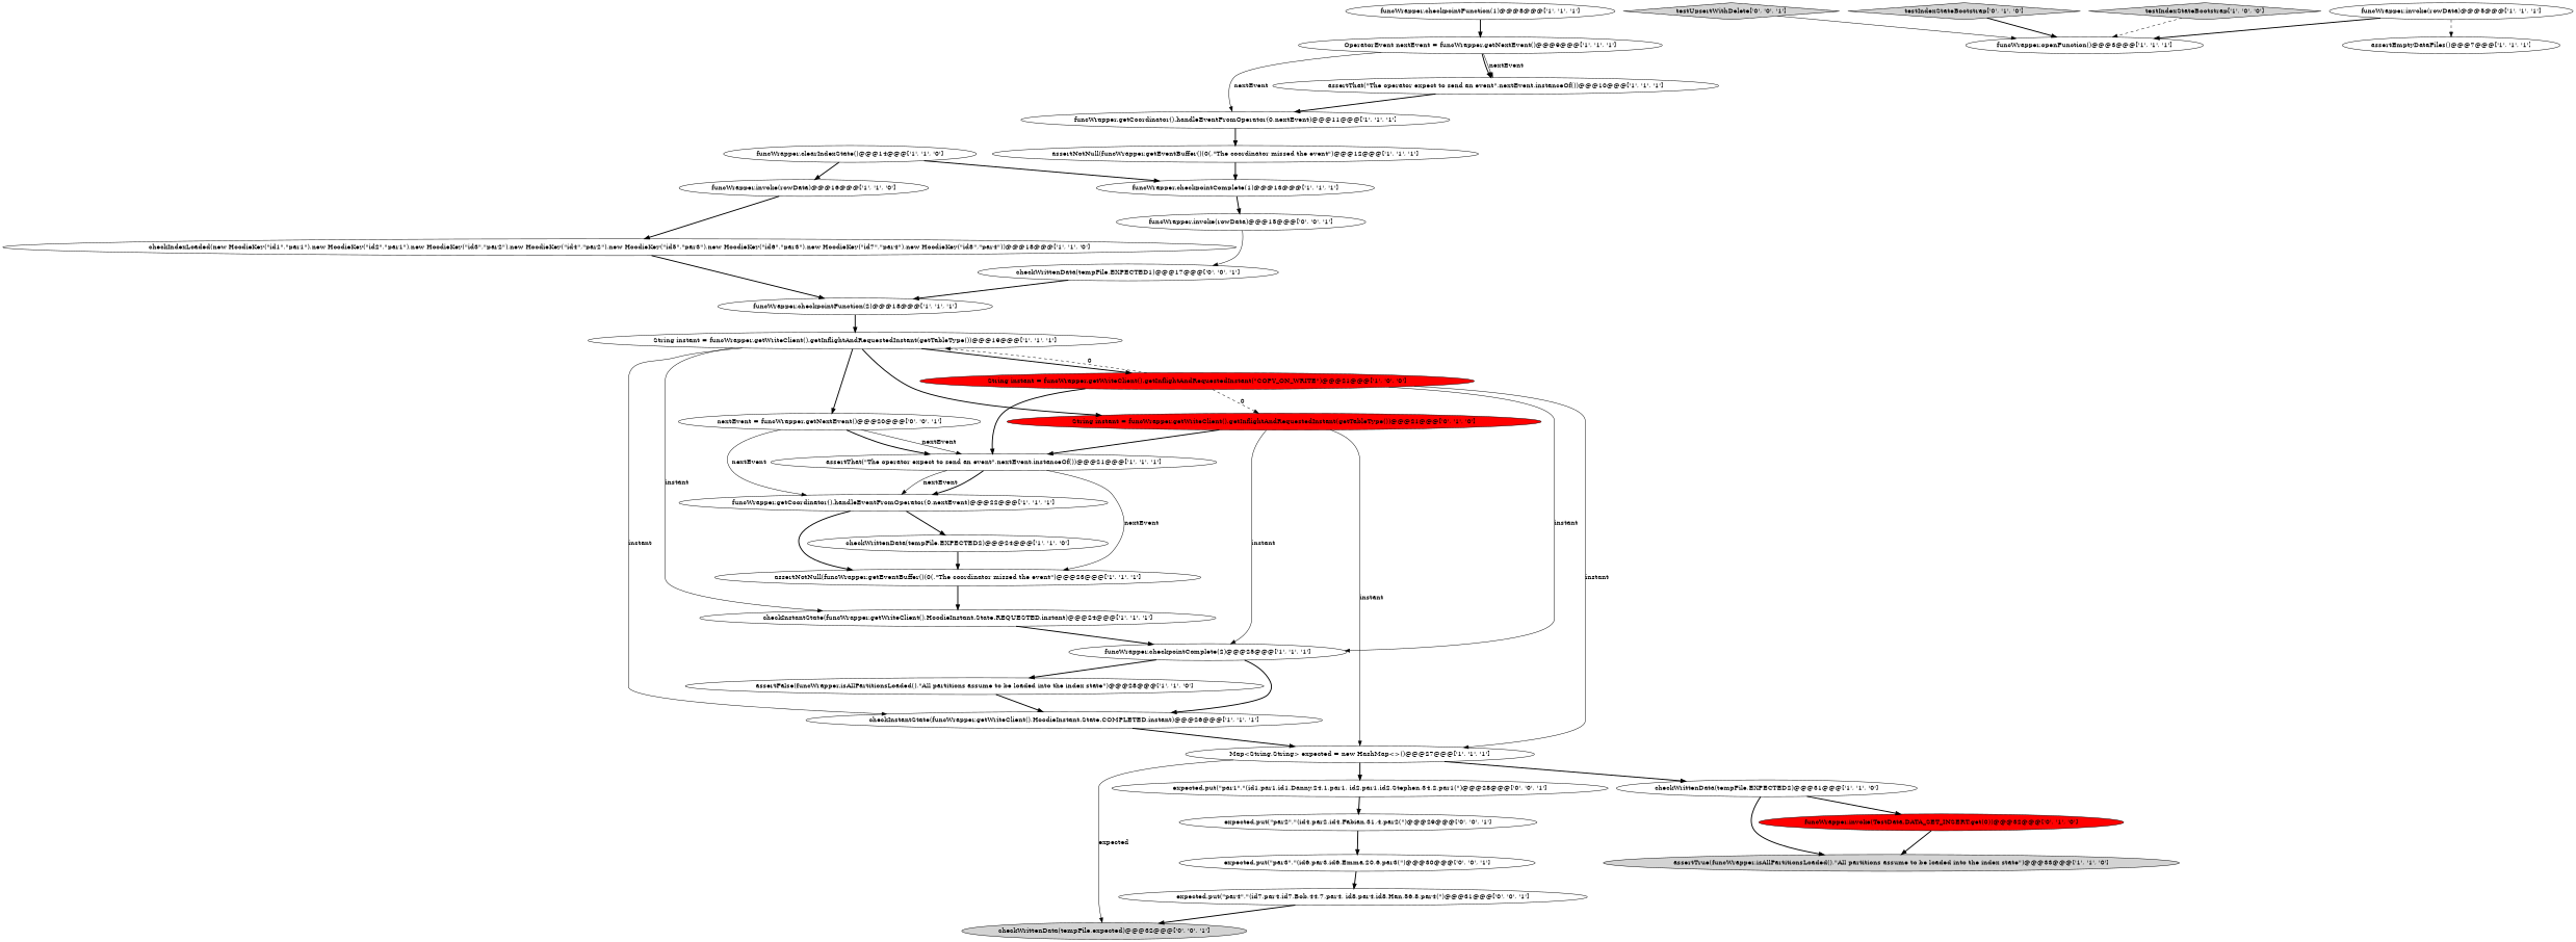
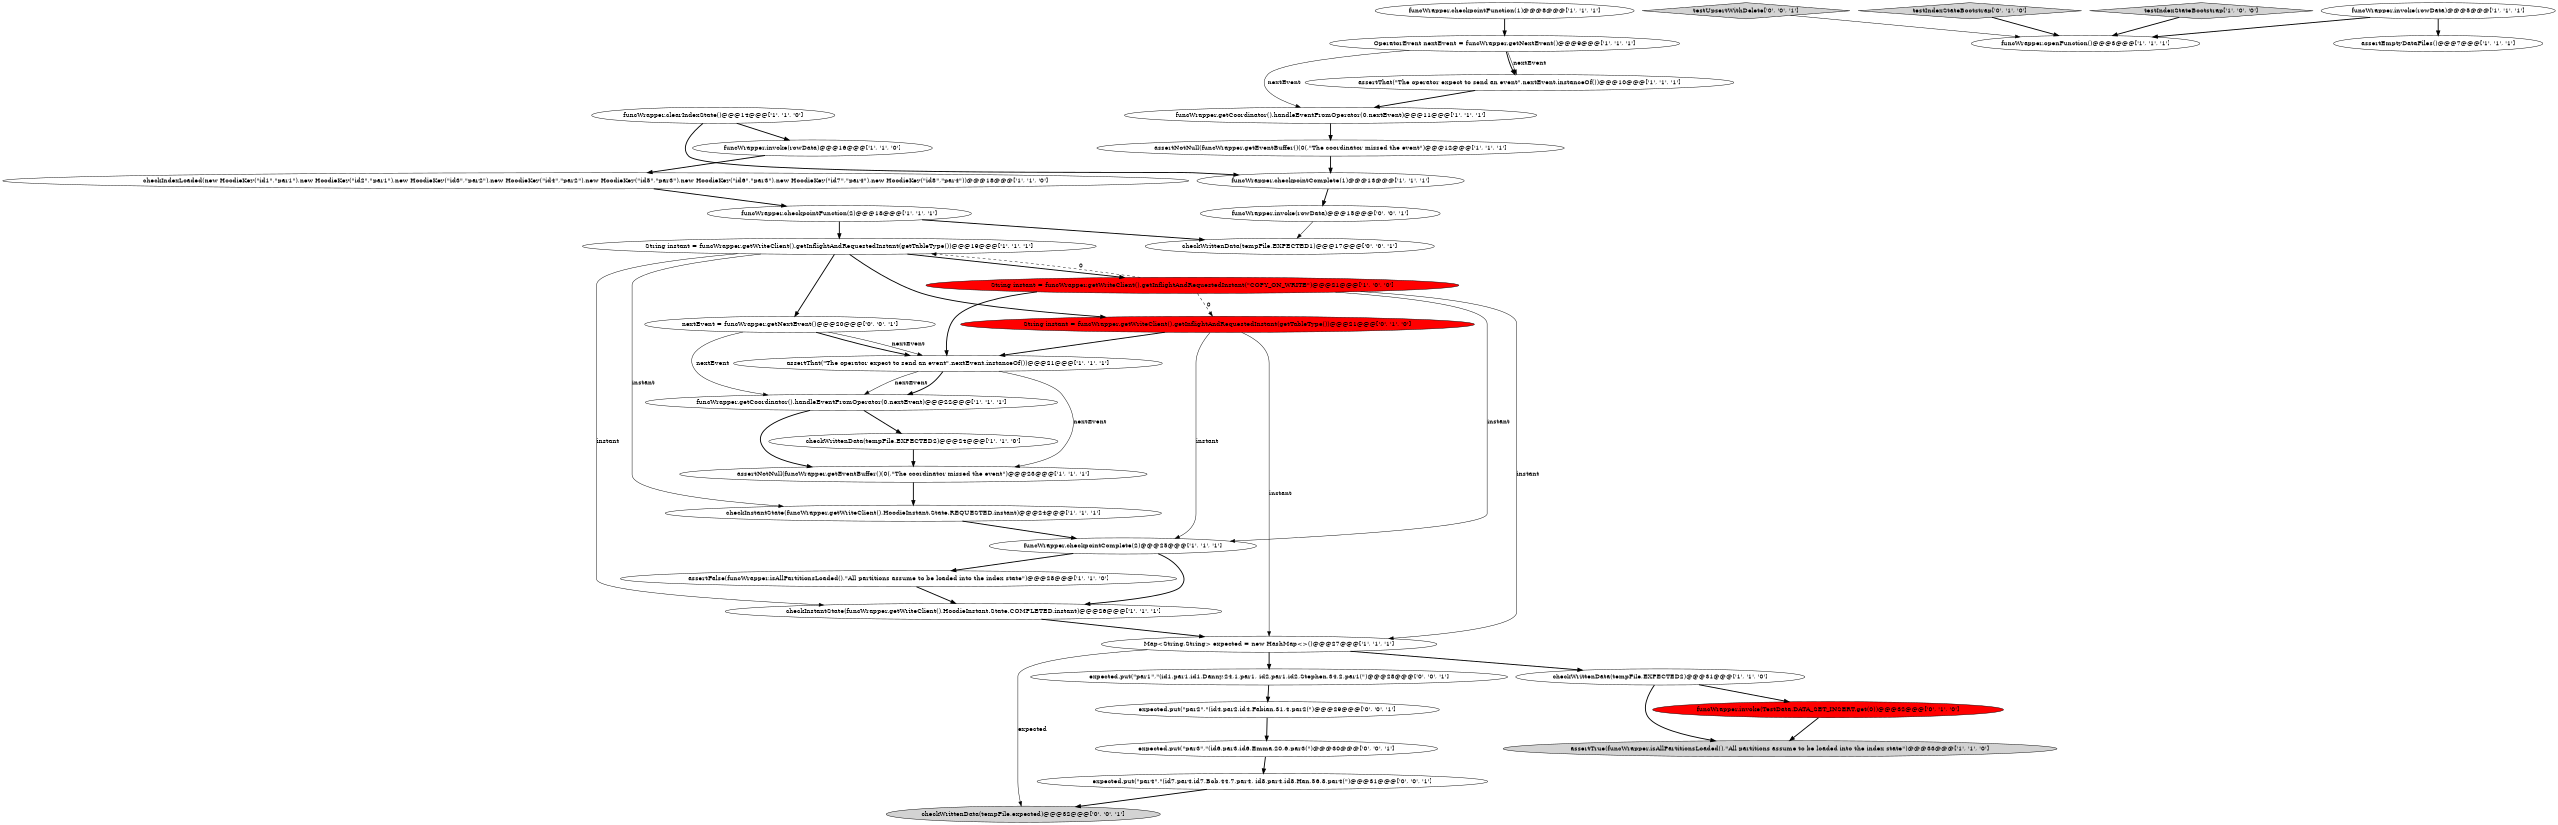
  digraph {
    node [fillcolor=white shape=ellipse style=filled]
    edge [style=bold]
    n1 [label="checkInstantState(funcWrapper.getWriteClient(),HoodieInstant.State.COMPLETED,instant)@@@26@@@['1', '1', '1']"]
    n2 [label="Map<String,String> expected = new HashMap<>()@@@27@@@['1', '1', '1']"]
    n3 [fillcolor=lightgray label="checkWrittenData(tempFile,expected)@@@32@@@['0', '0', '1']"]
    n4 [label="checkWrittenData(tempFile,EXPECTED2)@@@31@@@['1', '1', '0']"]
    n5 [label="expected.put(\"par1\",\"(id1,par1,id1,Danny,24,1,par1, id2,par1,id2,Stephen,34,2,par1(\")@@@28@@@['0', '0', '1']"]
    n6 [fillcolor=lightgray label="testUpsertWithDelete['0', '0', '1']" shape=diamond]
    n7 [label="funcWrapper.openFunction()@@@3@@@['1', '1', '1']"]
    n8 [label="checkIndexLoaded(new HoodieKey(\"id1\",\"par1\"),new HoodieKey(\"id2\",\"par1\"),new HoodieKey(\"id3\",\"par2\"),new HoodieKey(\"id4\",\"par2\"),new HoodieKey(\"id5\",\"par3\"),new HoodieKey(\"id6\",\"par3\"),new HoodieKey(\"id7\",\"par4\"),new HoodieKey(\"id8\",\"par4\"))@@@18@@@['1', '1', '0']"]
    n9 [label="funcWrapper.checkpointFunction(2)@@@18@@@['1', '1', '1']"]
    n10 [label="String instant = funcWrapper.getWriteClient().getInflightAndRequestedInstant(getTableType())@@@19@@@['1', '1', '1']"]
    n11 [label="checkInstantState(funcWrapper.getWriteClient(),HoodieInstant.State.REQUESTED,instant)@@@24@@@['1', '1', '1']"]
    n12 [label="funcWrapper.checkpointComplete(2)@@@25@@@['1', '1', '1']"]
    n13 [label="assertFalse(funcWrapper.isAllPartitionsLoaded(),\"All partitions assume to be loaded into the index state\")@@@28@@@['1', '1', '0']"]
    n14 [fillcolor=red label="String instant = funcWrapper.getWriteClient().getInflightAndRequestedInstant(getTableType())@@@21@@@['0', '1', '0']"]
    n15 [fillcolor=red label="String instant = funcWrapper.getWriteClient().getInflightAndRequestedInstant(\"COPY_ON_WRITE\")@@@21@@@['1', '0', '0']"]
    n16 [label="nextEvent = funcWrapper.getNextEvent()@@@20@@@['0', '0', '1']"]
    n17 [label="OperatorEvent nextEvent = funcWrapper.getNextEvent()@@@9@@@['1', '1', '1']"]
    n18 [label="assertThat(\"The operator expect to send an event\",nextEvent,instanceOf())@@@10@@@['1', '1', '1']"]
    n19 [label="funcWrapper.getCoordinator().handleEventFromOperator(0,nextEvent)@@@11@@@['1', '1', '1']"]
    n20 [label="assertNotNull(funcWrapper.getEventBuffer()(0(,\"The coordinator missed the event\")@@@12@@@['1', '1', '1']"]
    n21 [label="funcWrapper.checkpointFunction(1)@@@8@@@['1', '1', '1']"]
    n22 [label="funcWrapper.checkpointComplete(1)@@@13@@@['1', '1', '1']"]
    n23 [label="funcWrapper.invoke(rowData)@@@15@@@['0', '0', '1']"]
    n24 [fillcolor=lightgray label="testIndexStateBootstrap['0', '1', '0']" shape=diamond]
    n25 [label="assertThat(\"The operator expect to send an event\",nextEvent,instanceOf())@@@21@@@['1', '1', '1']"]
    n26 [label="assertNotNull(funcWrapper.getEventBuffer()(0(,\"The coordinator missed the event\")@@@23@@@['1', '1', '1']"]
    n27 [label="funcWrapper.getCoordinator().handleEventFromOperator(0,nextEvent)@@@22@@@['1', '1', '1']"]
    n28 [label="checkWrittenData(tempFile,EXPECTED1)@@@17@@@['0', '0', '1']"]
    n29 [label="funcWrapper.clearIndexState()@@@14@@@['1', '1', '0']"]
    n30 [label="funcWrapper.invoke(rowData)@@@16@@@['1', '1', '0']"]
    n31 [label="expected.put(\"par4\",\"(id7,par4,id7,Bob,44,7,par4, id8,par4,id8,Han,56,8,par4(\")@@@31@@@['0', '0', '1']"]
    n32 [fillcolor=red label="funcWrapper.invoke(TestData.DATA_SET_INSERT.get(0))@@@32@@@['0', '1', '0']"]
    n33 [fillcolor=lightgray label="assertTrue(funcWrapper.isAllPartitionsLoaded(),\"All partitions assume to be loaded into the index state\")@@@33@@@['1', '1', '0']"]
    n34 [label="checkWrittenData(tempFile,EXPECTED2)@@@24@@@['1', '1', '0']"]
    n35 [label="expected.put(\"par2\",\"(id4,par2,id4,Fabian,31,4,par2(\")@@@29@@@['0', '0', '1']"]
    n36 [label="expected.put(\"par3\",\"(id6,par3,id6,Emma,20,6,par3(\")@@@30@@@['0', '0', '1']"]
    n37 [fillcolor=lightgray label="testIndexStateBootstrap['1', '0', '0']" shape=diamond]
    n38 [label="funcWrapper.invoke(rowData)@@@5@@@['1', '1', '1']"]
    n39 [label="assertEmptyDataFiles()@@@7@@@['1', '1', '1']"]
    n1 -> n2
    n2 -> n3 [label=expected style=solid]
    n2 -> n4
    n2 -> n5
    n4 -> n32
    n4 -> n33
    n5 -> n35
    n6 -> n7 [style=solid]
    n8 -> n9
    n9 -> n10
    n10 -> n1 [label=instant style=solid]
    n10 -> n11 [label=instant style=solid]
    n10 -> n14
    n10 -> n15
    n10 -> n16
    n11 -> n12
    n12 -> n1
    n12 -> n13
    n13 -> n1
    n14 -> n2 [label=instant style=solid]
    n14 -> n12 [label=instant style=solid]
    n14 -> n25
    n15 -> n2 [label=instant style=solid]
    n15 -> n10 [label=0 style=dashed]
    n15 -> n12 [label=instant style=solid]
    n15 -> n14 [label=0 style=dashed]
    n15 -> n25
    n16 -> n25
    n16 -> n25 [label=nextEvent style=solid]
    n16 -> n27 [label=nextEvent style=solid]
    n17 -> n18
    n17 -> n18 [label=nextEvent style=solid]
    n17 -> n19 [label=nextEvent style=solid]
    n18 -> n19
    n19 -> n20
    n20 -> n22
    n21 -> n17
    n22 -> n23
    n23 -> n28 [style=solid]
    n24 -> n7
    n25 -> n26 [label=nextEvent style=solid]
    n25 -> n27 [label=nextEvent style=solid]
    n25 -> n27
    n26 -> n11
    n27 -> n26
    n27 -> n34
-   n28 -> n9
+   n9 -> n28
    n29 -> n22
    n29 -> n30
    n30 -> n8
    n31 -> n3
    n32 -> n33
    n34 -> n26
    n35 -> n36
    n36 -> n31
-   n37 -> n7 [style=dashed]
+   n37 -> n7
    n38 -> n7
-   n38 -> n39 [style=dashed]
+   n38 -> n39
  }
